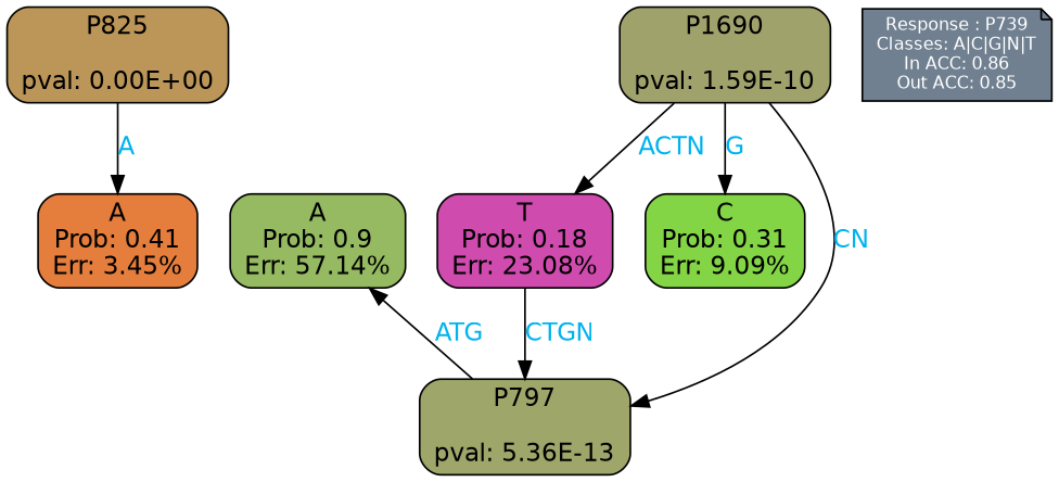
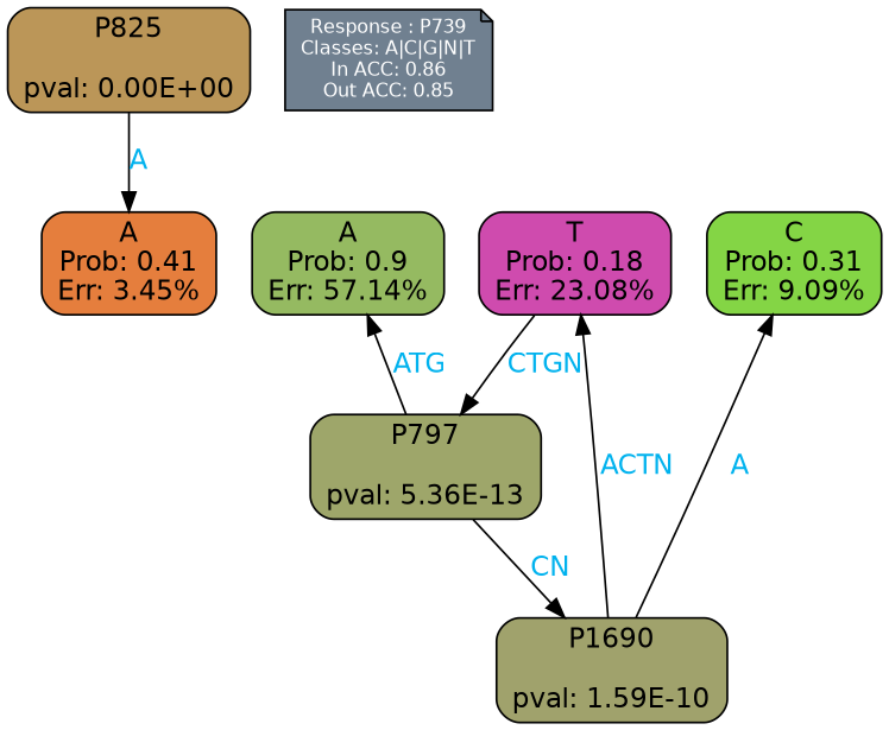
  digraph {
    ranksep=equally
    splines=polylines
    node [color=black fontname=helvetica shape=box style="filled, rounded"]
    edge [fontcolor=deepskyblue2 fontname=helvetica]
    n1 [fillcolor="#e57e3d" label="A\nProb: 0.41\nErr: 3.45%"]
    n2 [fillcolor="#95ba61" label="A\nProb: 0.9\nErr: 57.14%"]
    n3 [fillcolor="#cf4bae" label="T\nProb: 0.18\nErr: 23.08%"]
    n4 [fillcolor="#84d545" label="C\nProb: 0.31\nErr: 9.09%"]
    n5 [align=left fillcolor=slategray fontcolor=white fontsize=10 label="Response : P739\nClasses: A|C|G|N|T\nIn ACC: 0.86\nOut ACC: 0.85\n" shape=note style=filled]
    n6 [fillcolor="#bb9658" label="P825\n\npval: 0.00E+00"]
    n7 [fillcolor="#9ea66a" label="P797\n\npval: 5.36E-13"]
    n8 [fillcolor="#a0a26c" label="P1690\n\npval: 1.59E-10"]
    subgraph sub_1 {
      rank=same
      n1
      n2
      n3
      n4
    }
    subgraph sub_2 {
      rank=same
      n5
      n6
    }
    n3 -> n7 [label=CTGN]
    n6 -> n1 [label=A]
    n7 -> n2 [label=ATG]
-   n8 -> n7 [label=CN]
+   n7 -> n8 [label=CN]
    n8 -> n3 [label=ACTN]
-   n8 -> n4 [label=G]
+   n8 -> n4 [label=A]
  }
